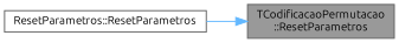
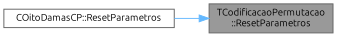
  digraph {
    rankdir=RL
    fontname=Ubuntu
    node [fontname=Ubuntu fontsize=10 shape=box style=filled]
    n1 [color=gray40 fillcolor=grey60 fontcolor=black height=0.2 label="TCodificacaoPermutacao\l::ResetParametros" width=0.4]
-   n2 [color=grey40 fillcolor=white height=0.2 label="ResetParametros::ResetParametros" width=0.4]
+   n2 [color=grey40 fillcolor=white height=0.2 label="COitoDamasCP::ResetParametros" width=0.4]
    n1 -> n2 [color=steelblue1 dir=back fontname=Ubuntu fontsize=10 labelfontname=Helvetica labelfontsize=10 style=solid]
  }
